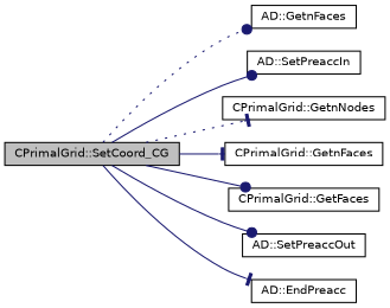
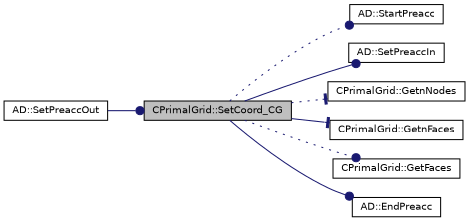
  digraph {
    rankdir=LR
    node [color=black fillcolor=white fontname=Helvetica fontsize=10 shape=record style=filled]
    edge [arrowhead=dot color=midnightblue fontname=Helvetica fontsize=10 labelfontname=Helvetica labelfontsize=10 style=solid]
    n1 [fillcolor=grey75 fontcolor=black height=0.2 label="CPrimalGrid::SetCoord_CG" width=0.4]
-   n2 [height=0.2 label="AD::GetnFaces" width=0.4]
+   n2 [height=0.2 label="AD::StartPreacc" width=0.4]
    n3 [height=0.2 label="AD::SetPreaccIn" width=0.4]
    n4 [height=0.2 label="CPrimalGrid::GetnNodes" width=0.4]
    n5 [height=0.2 label="CPrimalGrid::GetnFaces" width=0.4]
    n6 [height=0.2 label="CPrimalGrid::GetFaces" width=0.4]
    n7 [height=0.2 label="AD::SetPreaccOut" width=0.4]
    n8 [height=0.2 label="AD::EndPreacc" width=0.4]
    n1 -> n2 [style=dotted]
    n1 -> n3
    n1 -> n4 [arrowhead=tee style=dotted]
    n1 -> n5 [arrowhead=tee]
-   n1 -> n6
-   n1 -> n7
-   n1 -> n8 [arrowhead=tee]
+   n1 -> n6 [style=dotted]
+   n7 -> n1
+   n1 -> n8
  }
